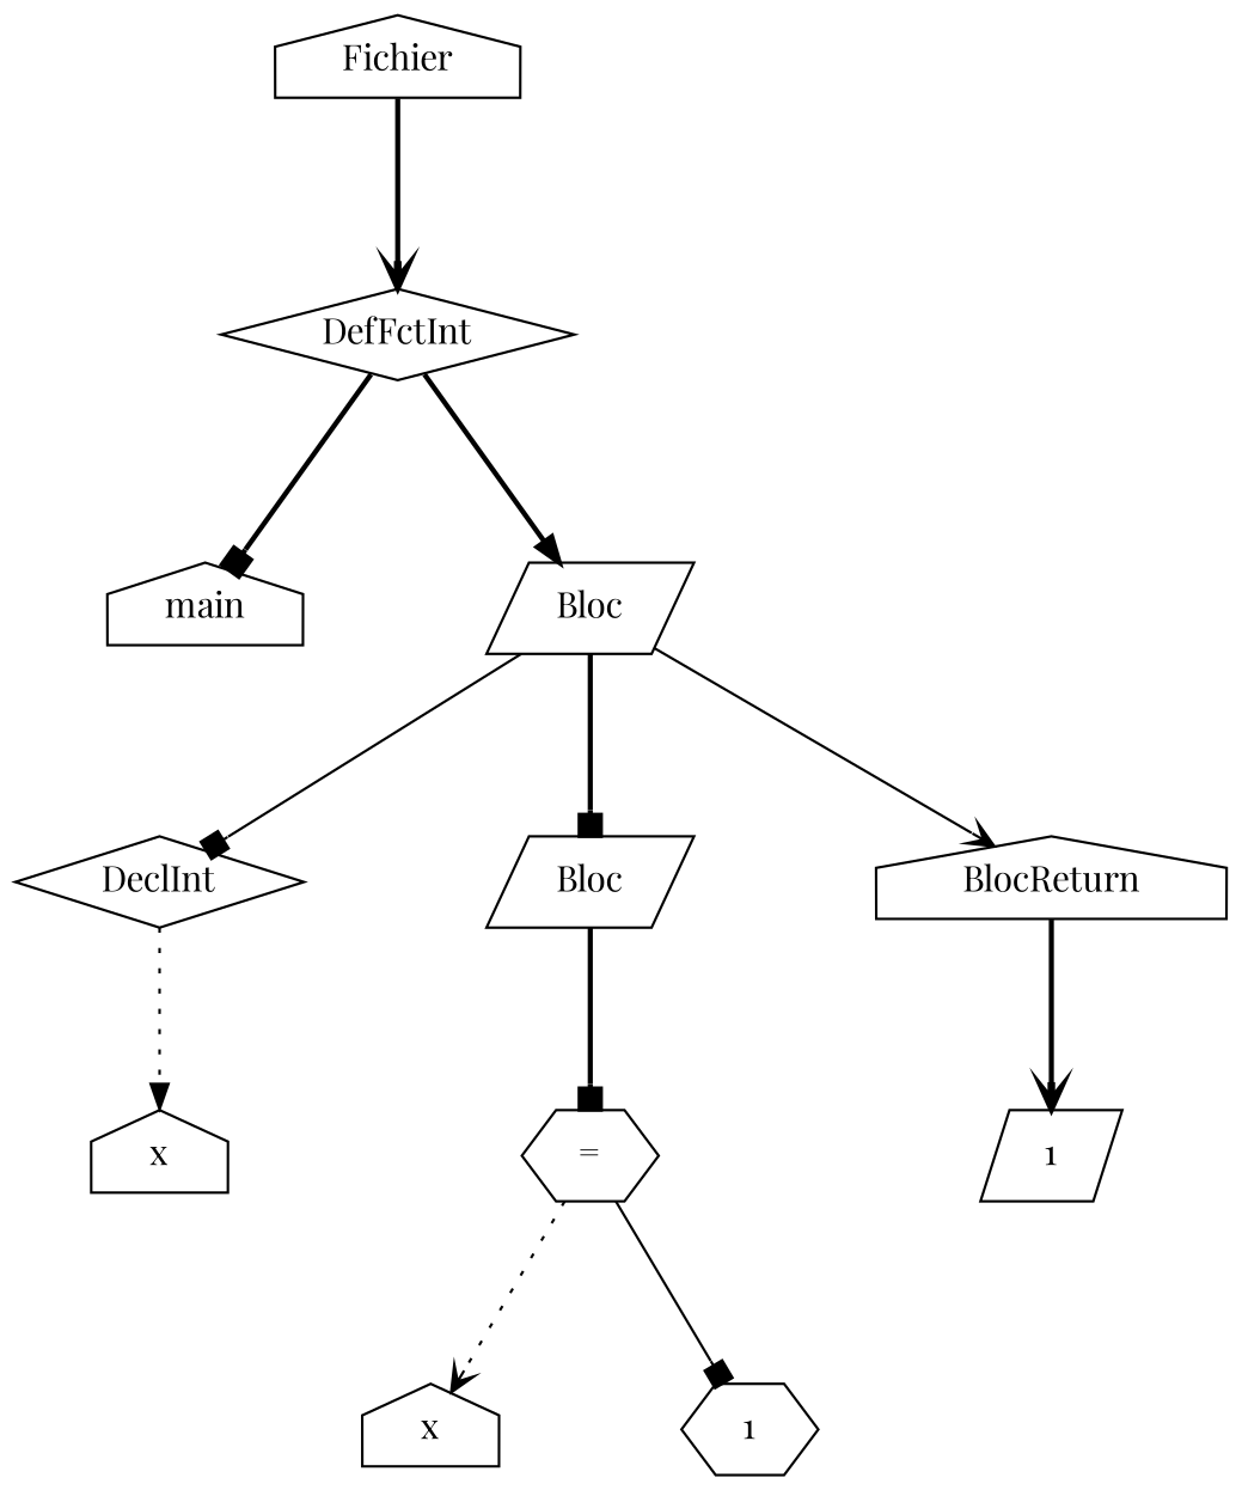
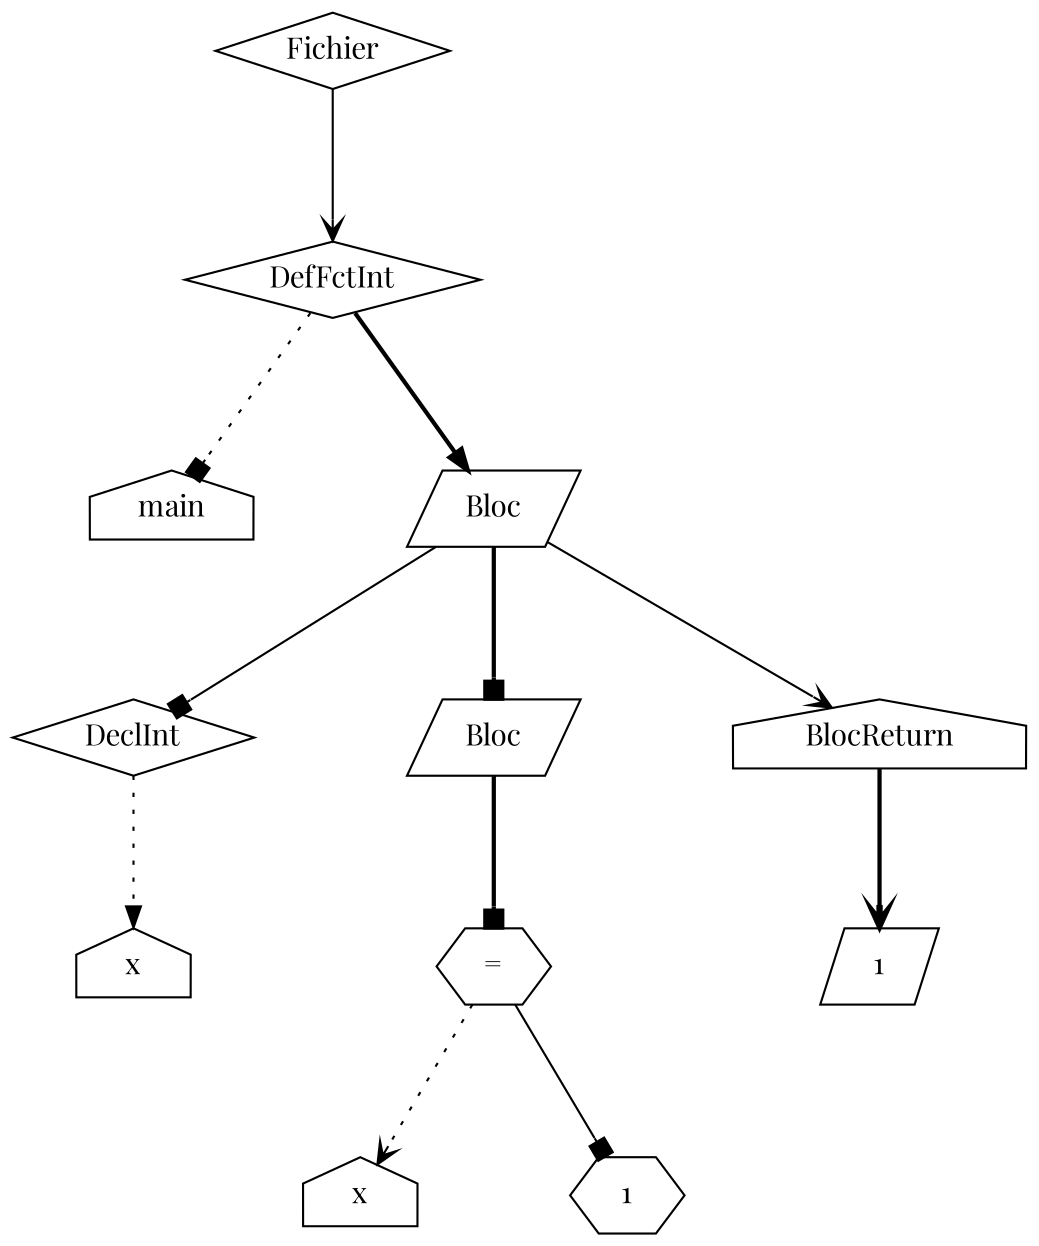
  digraph {
    fontname="Playfair Display"
    nodesep=1
    ranksep=1
    node [fontname="Playfair Display" shape=house]
    edge [arrowhead=box fontname="Playfair Display" style=solid]
-   n1 [label=Fichier]
+   n1 [label=Fichier shape=diamond]
    n2 [label=DefFctInt shape=diamond]
    n3 [label=main]
    n4 [label=Bloc shape=parallelogram]
    n5 [label=DeclInt shape=diamond]
    n6 [label=Bloc shape=parallelogram]
    n7 [label=BlocReturn]
    n8 [label=x]
    n9 [label="=" shape=hexagon]
    n10 [label=1 shape=parallelogram]
    n11 [label=x]
    n12 [label=1 shape=hexagon]
-   n1 -> n2 [arrowhead=vee style=bold]
-   n2 -> n3 [style=bold]
+   n1 -> n2 [arrowhead=vee]
+   n2 -> n3 [style=dotted]
    n2 -> n4 [arrowhead=normal style=bold]
    n4 -> n5
    n4 -> n6 [style=bold]
    n4 -> n7 [arrowhead=vee]
    n5 -> n8 [arrowhead=normal style=dotted]
    n6 -> n9 [style=bold]
    n7 -> n10 [arrowhead=vee style=bold]
    n9 -> n11 [arrowhead=vee style=dotted]
    n9 -> n12
  }
